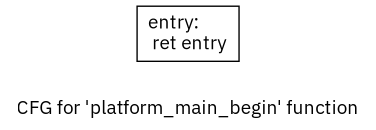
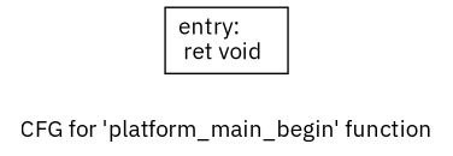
  digraph {
    label="CFG for 'platform_main_begin' function"
    fontname="IBM Plex Sans"
-   n1 [label="{entry:\l  ret entry\l}" shape=record fontname="IBM Plex Sans"]
+   n1 [label="{entry:\l  ret void\l}" shape=record fontname="IBM Plex Sans"]
  }
